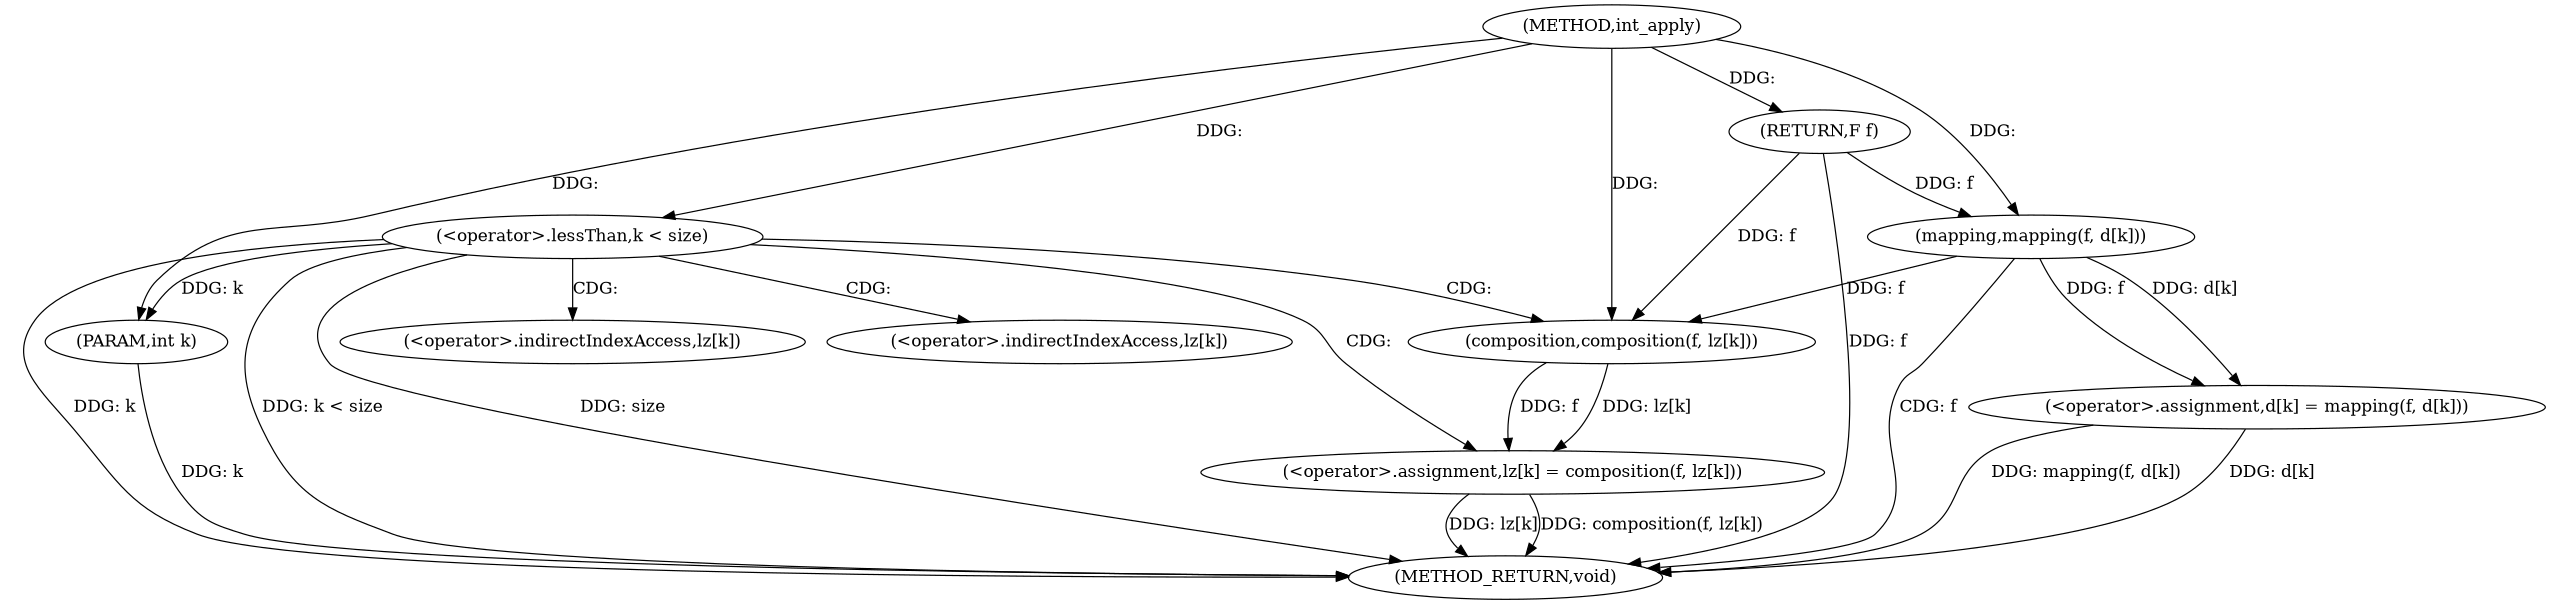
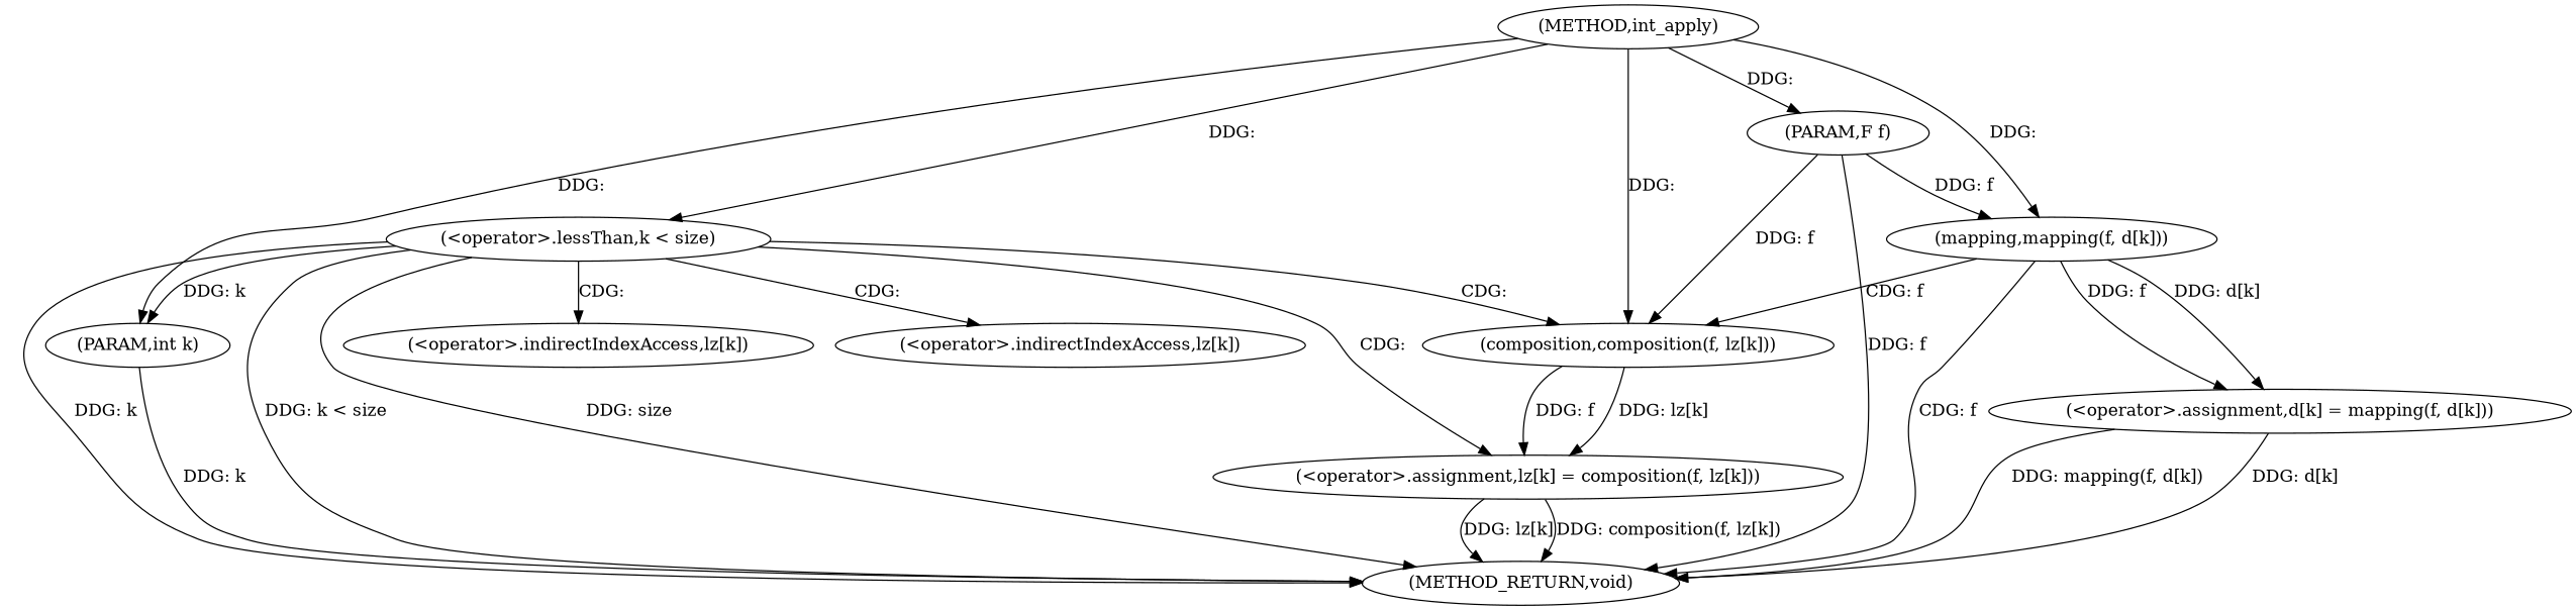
  digraph {
    n1 [label="(METHOD,int_apply)"]
    n2 [label="(PARAM,int k)"]
-   n3 [label="(RETURN,F f)"]
+   n3 [label="(PARAM,F f)"]
    n4 [label="(<operator>.lessThan,k < size)"]
    n5 [label="(mapping,mapping(f, d[k]))"]
    n6 [label="(composition,composition(f, lz[k]))"]
    n7 [label="(METHOD_RETURN,void)"]
    n8 [label="(<operator>.assignment,lz[k] = composition(f, lz[k]))"]
    n9 [label="(<operator>.indirectIndexAccess,lz[k])"]
    n10 [label="(<operator>.indirectIndexAccess,lz[k])"]
    n11 [label="(<operator>.assignment,d[k] = mapping(f, d[k]))"]
    n1 -> n2 [label="DDG: "]
    n1 -> n3 [label="DDG: "]
    n1 -> n4 [label="DDG: "]
    n1 -> n5 [label="DDG: "]
    n1 -> n6 [label="DDG: "]
    n2 -> n7 [label="DDG: k"]
    n3 -> n5 [label="DDG: f"]
    n3 -> n6 [label="DDG: f"]
    n3 -> n7 [label="DDG: f"]
    n4 -> n2 [label="DDG: k"]
    n4 -> n6 [label="CDG: "]
    n4 -> n7 [label="DDG: k"]
    n4 -> n7 [label="DDG: k < size"]
    n4 -> n7 [label="DDG: size"]
    n4 -> n8 [label="CDG: "]
    n4 -> n9 [label="CDG: "]
    n4 -> n10 [label="CDG: "]
-   n5 -> n6 [label="DDG: f"]
+   n5 -> n6 [label="CDG: f"]
    n5 -> n7 [label="CDG: f"]
    n5 -> n11 [label="DDG: d[k]"]
    n5 -> n11 [label="DDG: f"]
    n6 -> n8 [label="DDG: f"]
    n6 -> n8 [label="DDG: lz[k]"]
    n8 -> n7 [label="DDG: lz[k]"]
    n8 -> n7 [label="DDG: composition(f, lz[k])"]
    n11 -> n7 [label="DDG: d[k]"]
    n11 -> n7 [label="DDG: mapping(f, d[k])"]
  }
